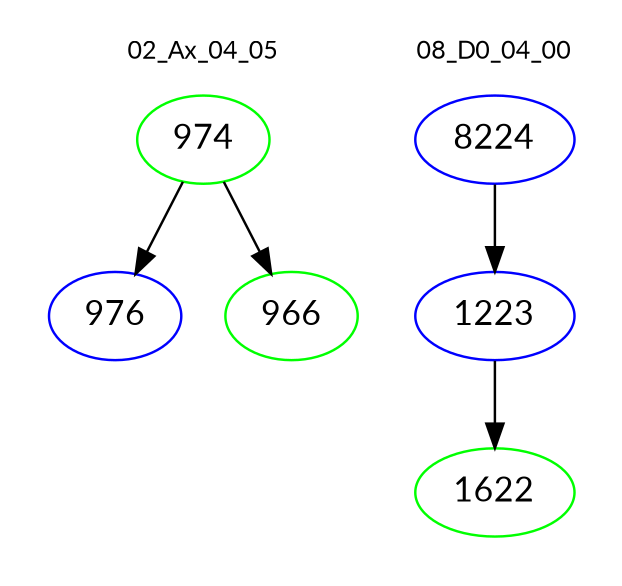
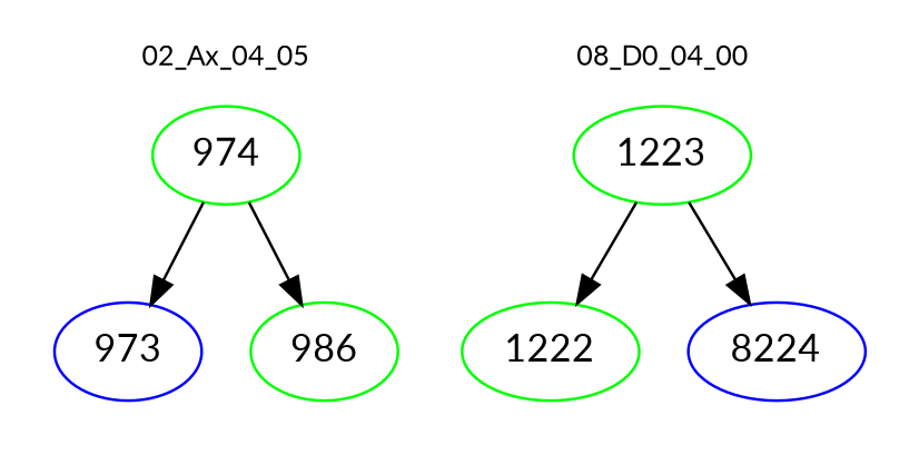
  digraph {
    fontname=Lato
    node [color=green fontname=Lato]
    edge [color=black fontname=Lato]
    n1 [label=974]
-   n2 [color=blue label=976]
-   n3 [label=966]
-   n4 [color=blue label=1223]
-   n5 [label=1622]
+   n2 [color=blue label=973]
+   n3 [label=986]
+   n4 [label=1223]
+   n5 [label=1222]
    n6 [color=blue label=8224]
    subgraph cluster_1 {
      color=white
      fontsize=10
      label="02_Ax_04_05"
      n1
      n2
      n3
    }
    subgraph cluster_2 {
      color=white
      fontsize=10
      label="08_D0_04_00"
      n4
      n5
      n6
    }
    n1 -> n2
    n1 -> n3
    n4 -> n5
-   n6 -> n4
+   n4 -> n6
  }
